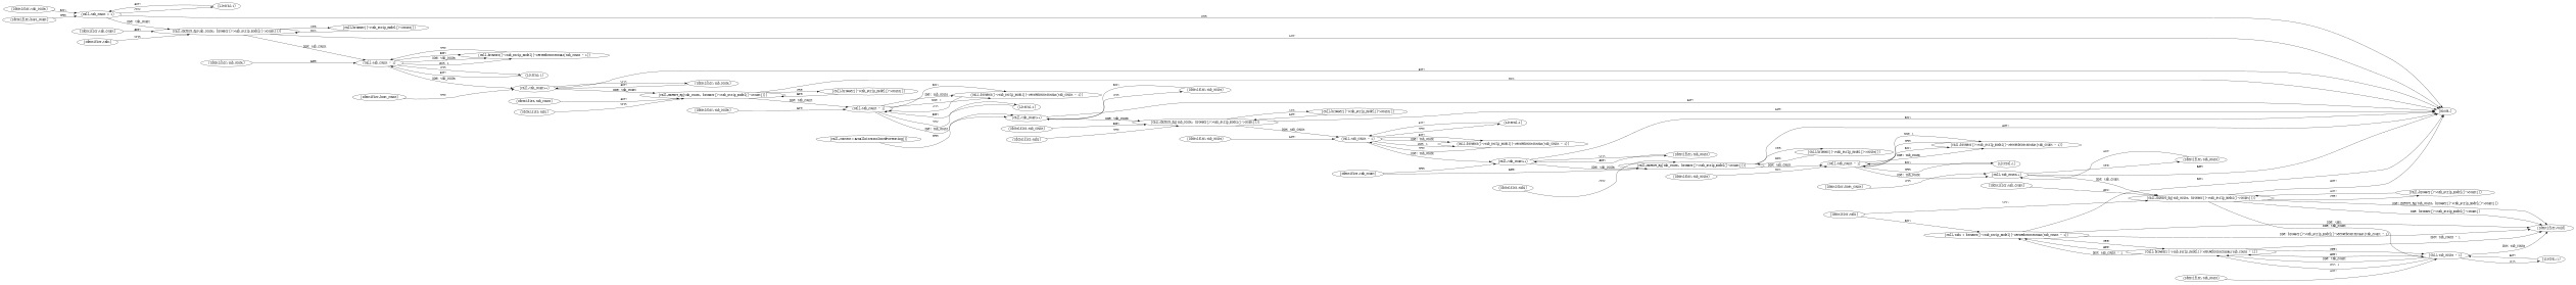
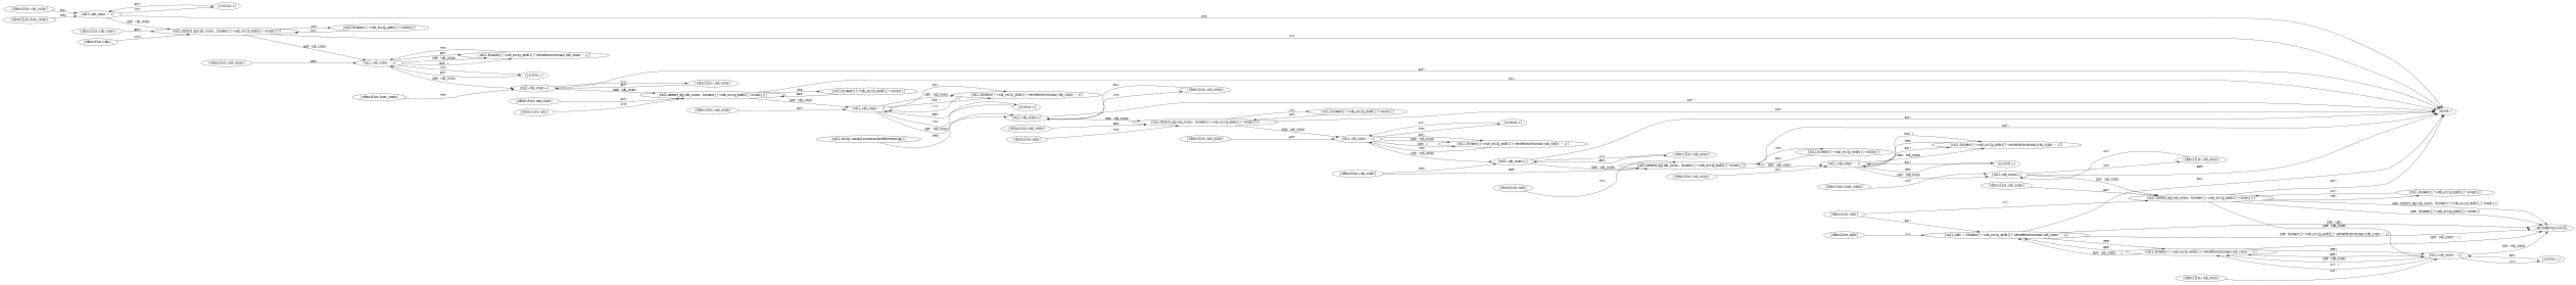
  digraph {
    fontname="Courier Prime"
    rankdir=LR
    node [fontname="Courier Prime"]
    edge [fontname="Courier Prime"]
    n1 [label="(Call,tab1 = browser()->tab_strip_model()->GetWebContentsAt(tab_count - 1))"]
    n2 [label="(Call,browser()->tab_strip_model()->GetWebContentsAt(tab_count - 1))"]
    n3 [label="(Block,)"]
-   n4 [label="(Identifier,void)"]
+   n4 [label="(MethodReturn,void)"]
    n5 [label="(Call,tab_count - 1)"]
    n6 [label="(Literal,1)"]
    n7 [label="(Call,EXPECT_EQ(tab_count, browser()->tab_strip_model()->count()))"]
    n8 [label="(Call,browser()->tab_strip_model()->count())"]
    n9 [label="(Call,tab_count++)"]
    n10 [label="(Identifier,tab_count)"]
    n11 [label="(Call,tab_count - 1)"]
    n12 [label="(Call,browser()->tab_strip_model()->GetWebContentsAt(tab_count - 1))"]
    n13 [label="(Literal,1)"]
    n14 [label="(Call,EXPECT_EQ(tab_count, browser()->tab_strip_model()->count()))"]
    n15 [label="(Call,browser()->tab_strip_model()->count())"]
    n16 [label="(Call,tab_count++)"]
    n17 [label="(Identifier,tab_count)"]
    n18 [label="(Call,tab_count - 1)"]
    n19 [label="(Literal,1)"]
    n20 [label="(Call,browser()->tab_strip_model()->GetWebContentsAt(tab_count - 1))"]
    n21 [label="(Call,EXPECT_EQ(tab_count, browser()->tab_strip_model()->count()))"]
    n22 [label="(Call,browser()->tab_strip_model()->count())"]
    n23 [label="(Call,tab_count++)"]
    n24 [label="(Identifier,tab_count)"]
    n25 [label="(Call,tab_count - 1)"]
    n26 [label="(Literal,1)"]
    n27 [label="(Call,browser()->tab_strip_model()->GetWebContentsAt(tab_count - 1))"]
    n28 [label="(Call,EXPECT_EQ(tab_count, browser()->tab_strip_model()->count()))"]
    n29 [label="(Call,browser()->tab_strip_model()->count())"]
    n30 [label="(Call,tab_count++)"]
    n31 [label="(Identifier,tab_count)"]
    n32 [label="(Call,tab_count - 1)"]
    n33 [label="(Literal,1)"]
    n34 [label="(Call,browser()->tab_strip_model()->GetWebContentsAt(tab_count - 1))"]
    n35 [label="(Call,EXPECT_EQ(tab_count, browser()->tab_strip_model()->count()))"]
    n36 [label="(Call,browser()->tab_strip_model()->count())"]
    n37 [label="(Call,tab_count = 1)"]
    n38 [label="(Literal,1)"]
    n39 [label="(Identifier,tab_count)"]
    n40 [label="(Identifier,host_count)"]
    n41 [label="(Identifier,tab_count)"]
    n42 [label="(Identifier,tab_count)"]
    n43 [label="(Identifier,tab_count)"]
    n44 [label="(Identifier,tab_count)"]
    n45 [label="(Identifier,tab_count)"]
    n46 [label="(Identifier,tab2)"]
    n47 [label="(Identifier,host_count)"]
    n48 [label="(Identifier,tab_count)"]
    n49 [label="(Identifier,tab2)"]
    n50 [label="(Identifier,tab1)"]
+   n51 [label="(Identifier,rph3)"]
    n52 [label="(Identifier,tab_count)"]
-   n53 [label="(Call,content::AreAllSitesIsolatedForTesting())"]
+   n53 [label="(Call,strip::AreAllSitesIsolatedForTesting())"]
    n54 [label="(Identifier,tab_count)"]
    n55 [label="(Identifier,host_count)"]
    n56 [label="(Identifier,tab1)"]
    n57 [label="(Identifier,tab_count)"]
    n58 [label="(Identifier,tab_count)"]
    n59 [label="(Identifier,tab1)"]
    n1 -> n2 [label="CFG: "]
    n1 -> n3 [label="AST: "]
    n1 -> n4 [label="DDG: tab1"]
    n1 -> n4 [label="DDG: browser()->tab_strip_model()->GetWebContentsAt(tab_count - 1)"]
    n2 -> n1 [label="AST: "]
    n2 -> n1 [label="DDG: tab_count - 1"]
    n2 -> n4 [label="DDG: tab_count - 1"]
    n2 -> n5 [label="CFG: "]
    n5 -> n2 [label="AST: "]
    n5 -> n2 [label="DDG: tab_count"]
    n5 -> n2 [label="DDG: 1"]
    n5 -> n4 [label="DDG: tab_count"]
    n5 -> n6 [label="CFG: "]
    n6 -> n5 [label="AST: "]
    n7 -> n3 [label="AST: "]
    n7 -> n4 [label="DDG: EXPECT_EQ(tab_count, browser()->tab_strip_model()->count())"]
    n7 -> n4 [label="DDG: browser()->tab_strip_model()->count()"]
    n7 -> n5 [label="DDG: tab_count"]
    n7 -> n8 [label="CFG: "]
    n8 -> n7 [label="AST: "]
    n9 -> n3 [label="AST: "]
    n9 -> n7 [label="DDG: tab_count"]
    n9 -> n10 [label="CFG: "]
    n10 -> n9 [label="AST: "]
    n11 -> n9 [label="DDG: tab_count"]
    n11 -> n12 [label="AST: "]
    n11 -> n12 [label="DDG: tab_count"]
    n11 -> n12 [label="DDG: 1"]
    n11 -> n13 [label="CFG: "]
    n12 -> n11 [label="CFG: "]
    n13 -> n11 [label="AST: "]
    n14 -> n3 [label="AST: "]
    n14 -> n11 [label="DDG: tab_count"]
    n14 -> n15 [label="CFG: "]
    n15 -> n14 [label="AST: "]
    n16 -> n3 [label="AST: "]
    n16 -> n14 [label="DDG: tab_count"]
    n16 -> n17 [label="CFG: "]
    n17 -> n16 [label="AST: "]
    n18 -> n16 [label="DDG: tab_count"]
    n18 -> n19 [label="CFG: "]
    n18 -> n20 [label="AST: "]
    n18 -> n20 [label="DDG: tab_count"]
    n18 -> n20 [label="DDG: 1"]
    n19 -> n18 [label="AST: "]
    n20 -> n18 [label="CFG: "]
    n21 -> n3 [label="AST: "]
    n21 -> n18 [label="DDG: tab_count"]
    n21 -> n22 [label="CFG: "]
    n22 -> n21 [label="AST: "]
    n23 -> n3 [label="AST: "]
    n23 -> n21 [label="DDG: tab_count"]
    n23 -> n24 [label="CFG: "]
    n24 -> n23 [label="AST: "]
    n25 -> n23 [label="DDG: tab_count"]
    n25 -> n26 [label="CFG: "]
    n25 -> n27 [label="AST: "]
    n25 -> n27 [label="DDG: tab_count"]
    n25 -> n27 [label="DDG: 1"]
    n26 -> n25 [label="AST: "]
    n27 -> n25 [label="CFG: "]
    n28 -> n3 [label="AST: "]
    n28 -> n25 [label="DDG: tab_count"]
    n28 -> n29 [label="CFG: "]
    n29 -> n28 [label="AST: "]
    n30 -> n3 [label="AST: "]
    n30 -> n28 [label="DDG: tab_count"]
    n30 -> n31 [label="CFG: "]
    n31 -> n30 [label="AST: "]
    n32 -> n30 [label="DDG: tab_count"]
    n32 -> n33 [label="CFG: "]
    n32 -> n34 [label="AST: "]
    n32 -> n34 [label="DDG: tab_count"]
    n32 -> n34 [label="DDG: 1"]
    n33 -> n32 [label="AST: "]
    n34 -> n32 [label="CFG: "]
    n35 -> n3 [label="AST: "]
    n35 -> n32 [label="DDG: tab_count"]
    n35 -> n36 [label="CFG: "]
    n36 -> n35 [label="AST: "]
    n37 -> n3 [label="CFG: "]
    n37 -> n35 [label="DDG: tab_count"]
    n37 -> n38 [label="CFG: "]
    n38 -> n37 [label="AST: "]
    n39 -> n32 [label="AST: "]
    n40 -> n9 [label="CFG: "]
    n41 -> n37 [label="AST: "]
    n42 -> n28 [label="AST: "]
    n43 -> n35 [label="AST: "]
    n44 -> n5 [label="AST: "]
    n45 -> n7 [label="AST: "]
    n46 -> n21 [label="CFG: "]
    n47 -> n30 [label="CFG: "]
    n48 -> n21 [label="AST: "]
    n49 -> n14 [label="CFG: "]
    n50 -> n1 [label="AST: "]
    n50 -> n7 [label="CFG: "]
+   n51 -> n1 [label="CFG: "]
    n52 -> n25 [label="AST: "]
    n53 -> n23 [label="CFG: "]
    n54 -> n14 [label="AST: "]
    n54 -> n16 [label="CFG: "]
    n55 -> n37 [label="CFG: "]
    n56 -> n28 [label="CFG: "]
    n57 -> n18 [label="AST: "]
    n58 -> n11 [label="AST: "]
    n59 -> n35 [label="CFG: "]
  }
